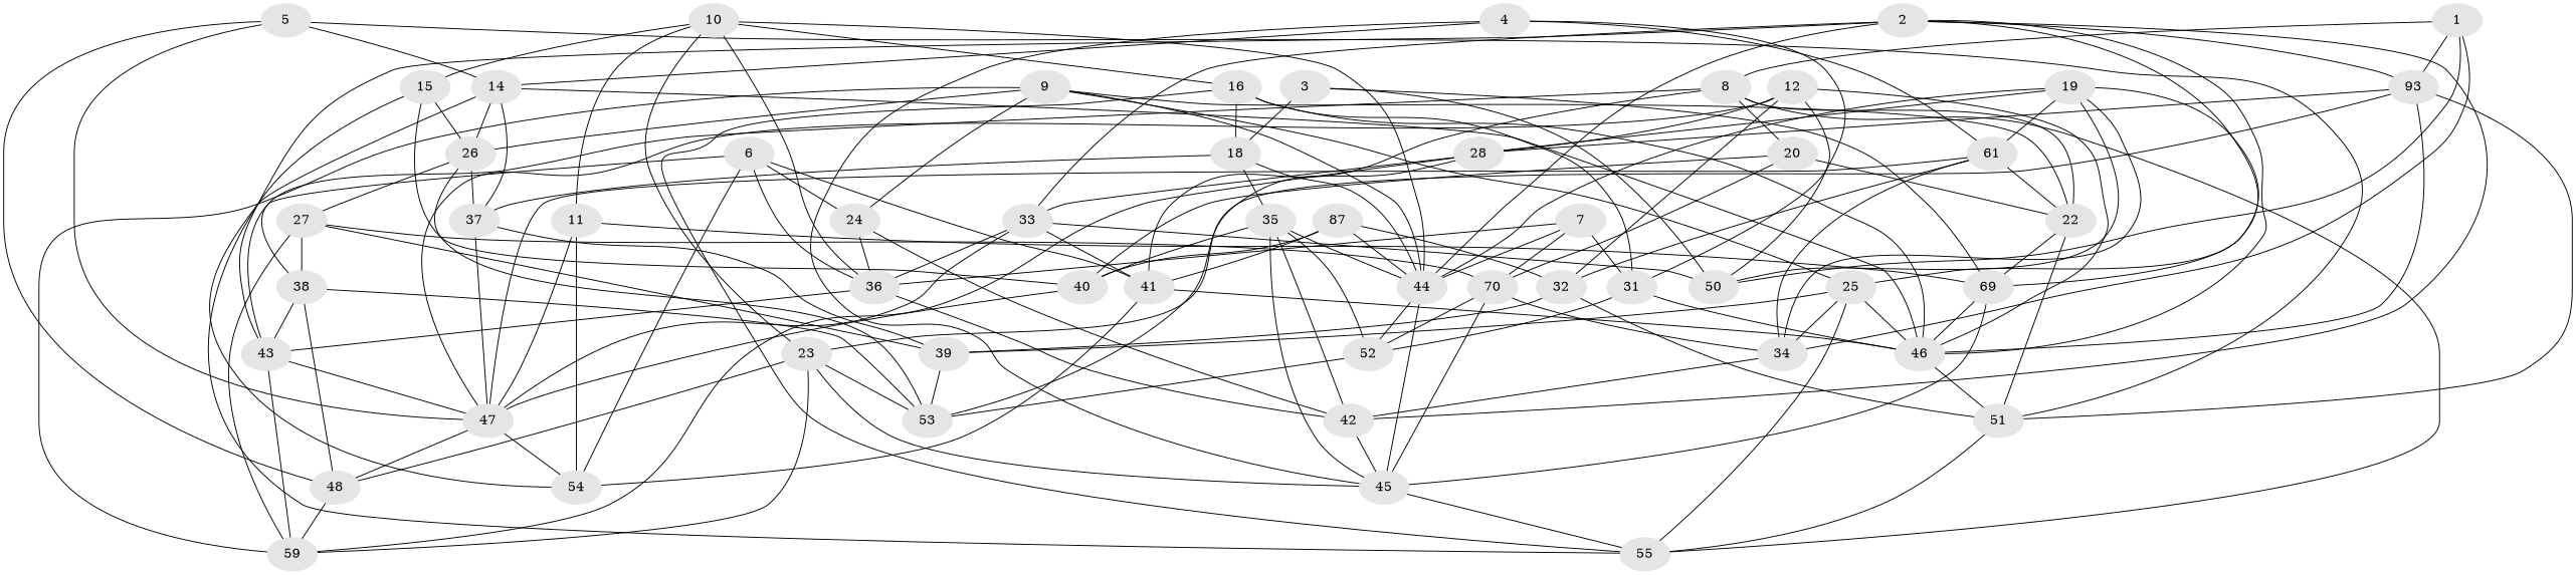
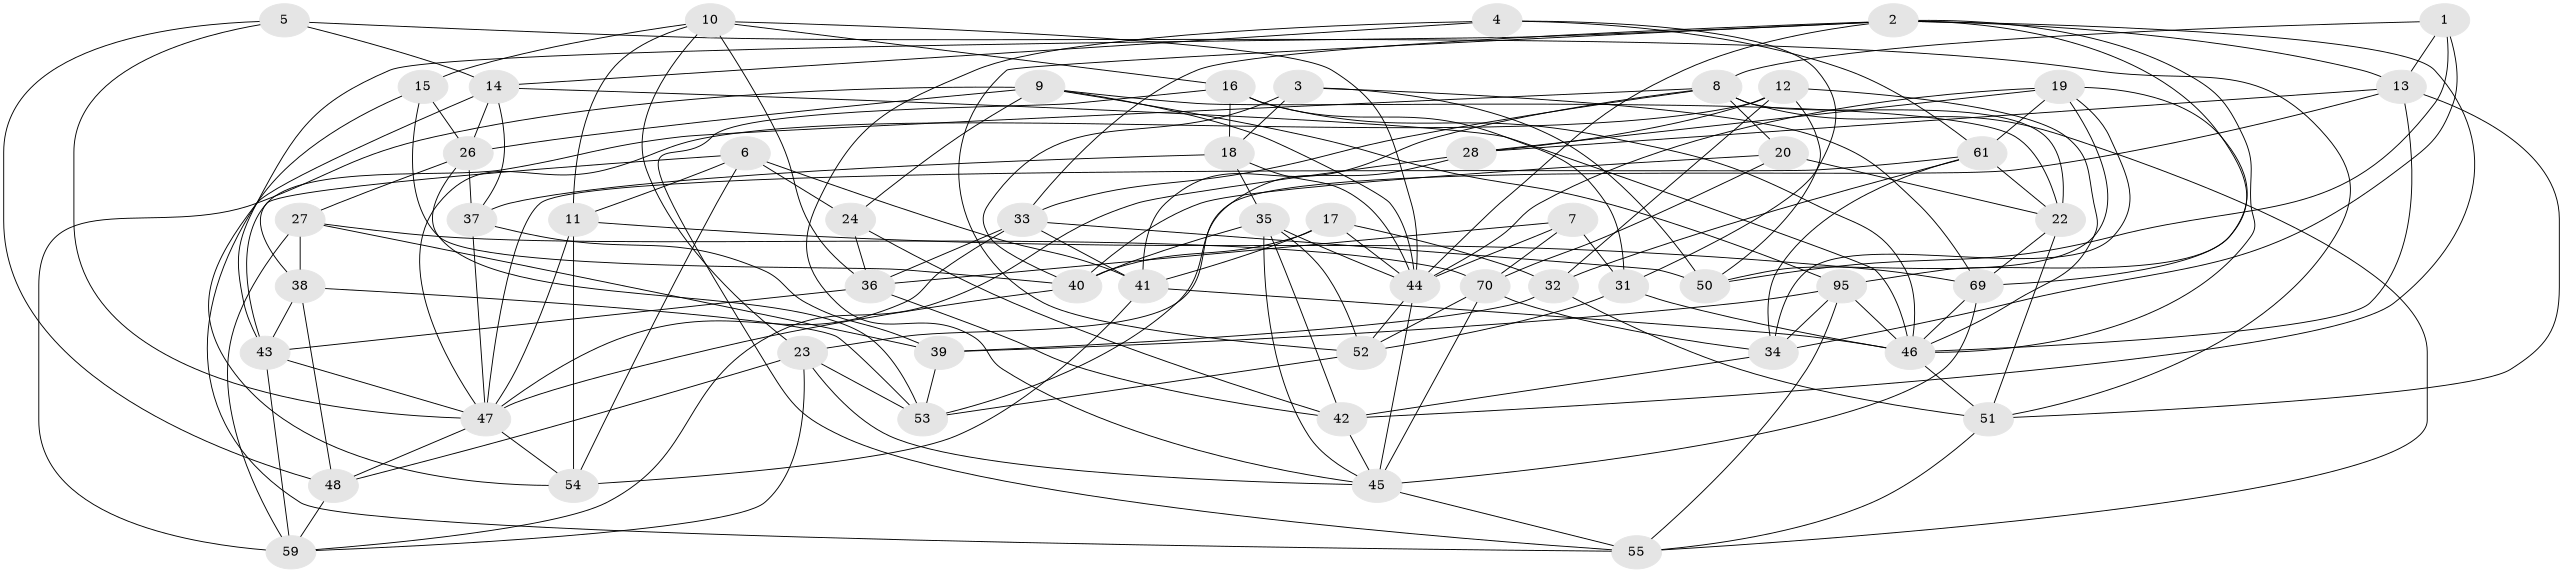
  graph {
    node [color=gray90 style=filled]
    edge [weight=1.0]
    1
    8
-   13 [label=93]
+   13
    34
    50
    41
    20
    22
    38
    55
    46
    51
    23
    28
    42
    2
-   25
+   25 [label=95]
    33
    43
    44
    52
    39
    47
    36
    45
    n26 [label=59]
    53
    3
    18
    n30 [label=69]
    40
    37
    35
    4
    14
    n36 [label=61]
    31
    54
    26
    32
    5
    48
    6
    11
    24
    7
    n47 [label=70]
    9
    27
    10
    15
    16
    12
-   17 [label=87]
+   17
    19
    1 -- 8
    1 -- 13
    1 -- 34
    1 -- 50
    8 -- 41
    8 -- 20
    8 -- 22
    8 -- 38
    8 -- 55
    13 -- 46
    13 -- 51
    13 -- 23
    13 -- 28
    34 -- 42
    41 -- 46
    41 -- 54
    20 -- 22
    20 -- 40
    20 -- n47
    22 -- 51
    22 -- n30
    38 -- 43
    38 -- 53
    38 -- 48
    46 -- 51
    51 -- 55
    23 -- 45
    23 -- n26
    23 -- 53
    23 -- 48
-   28 -- 33
+   8 -- 33
    28 -- n26
    28 -- 53
    42 -- 45
    2 -- 13
    2 -- 46
    2 -- 42
    2 -- 25
    2 -- 33
    2 -- 43
    2 -- 44
+   2 -- 52
    25 -- 34
    25 -- 55
    25 -- 46
    25 -- 39
    33 -- 50
    33 -- 41
    33 -- 47
    33 -- 36
    43 -- 47
    43 -- n26
    44 -- 52
    44 -- 45
    52 -- 53
    39 -- 53
    47 -- 54
    47 -- 48
    36 -- 42
    36 -- 43
    45 -- 55
    3 -- 50
    3 -- 18
    3 -- n30
+   3 -- 40
    18 -- 44
    18 -- 37 [weight=2.0]
    18 -- 35
    n30 -- 46
    n30 -- 45
    40 -- 47
    37 -- 39
    37 -- 47
    35 -- 42
    35 -- 44
    35 -- 52
    35 -- 45
    35 -- 40
    4 -- 45
    4 -- 14
    4 -- n36
    4 -- 31
    14 -- 46
    14 -- 37
    14 -- 54
    14 -- 26
    n36 -- 34
    n36 -- 22
    n36 -- 47
    n36 -- 32
    31 -- 46
    31 -- 52
    26 -- 53
    26 -- 37
    26 -- 27
    32 -- 51
    32 -- 39 [weight=2.0]
    5 -- 51
    5 -- 47
    5 -- 14
    5 -- 48
    48 -- n26
    6 -- 41
    6 -- 43
    6 -- 54
-   6 -- 36
+   6 -- 11
    6 -- 24
    11 -- 47
    11 -- n30
    11 -- 54 [weight=2.0]
    24 -- 42
    24 -- 36
    7 -- 44
    7 -- 36
    7 -- 31
    7 -- n47
    n47 -- 34
    n47 -- 52
    n47 -- 45
    9 -- 22
    9 -- 25
    9 -- 44
    9 -- n26
    9 -- 26
    9 -- 24
    27 -- 38 [weight=2.0]
    27 -- 39
    27 -- n26
    27 -- n47
    10 -- 23
    10 -- 44
    10 -- 36
    10 -- 11
    10 -- 15
    10 -- 16
    15 -- 55
    15 -- 40
    15 -- 26
    16 -- 55
    16 -- 46
    16 -- 18
    16 -- 31 [weight=2.0]
    12 -- 50 [weight=2.0]
    12 -- 46
    12 -- 28
    12 -- 47
    12 -- 32
    17 -- 41
    17 -- 44
    17 -- 40
    17 -- 32
    19 -- 34
    19 -- 50
    19 -- 28
    19 -- 44
    19 -- n30
    19 -- n36
  }
